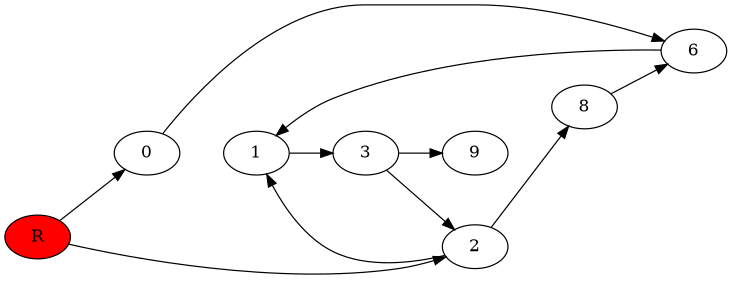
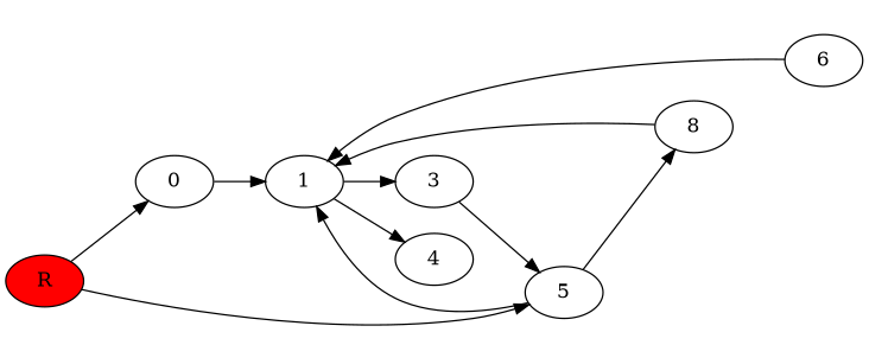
  digraph {
    rankdir=LR
    1
    3
-   2
-   9
+   4
+   2 [label=5]
    8
    6
    n8 [label=0]
    R [fillcolor="#ff0000" style=filled]
    1 -> 3
+   1 -> 4
    3 -> 2
-   3 -> 9
    2 -> 1
    2 -> 8
-   8 -> 6
+   8 -> 1
    6 -> 1
-   n8 -> 6
+   n8 -> 1
    R -> 2
    R -> n8
  }
